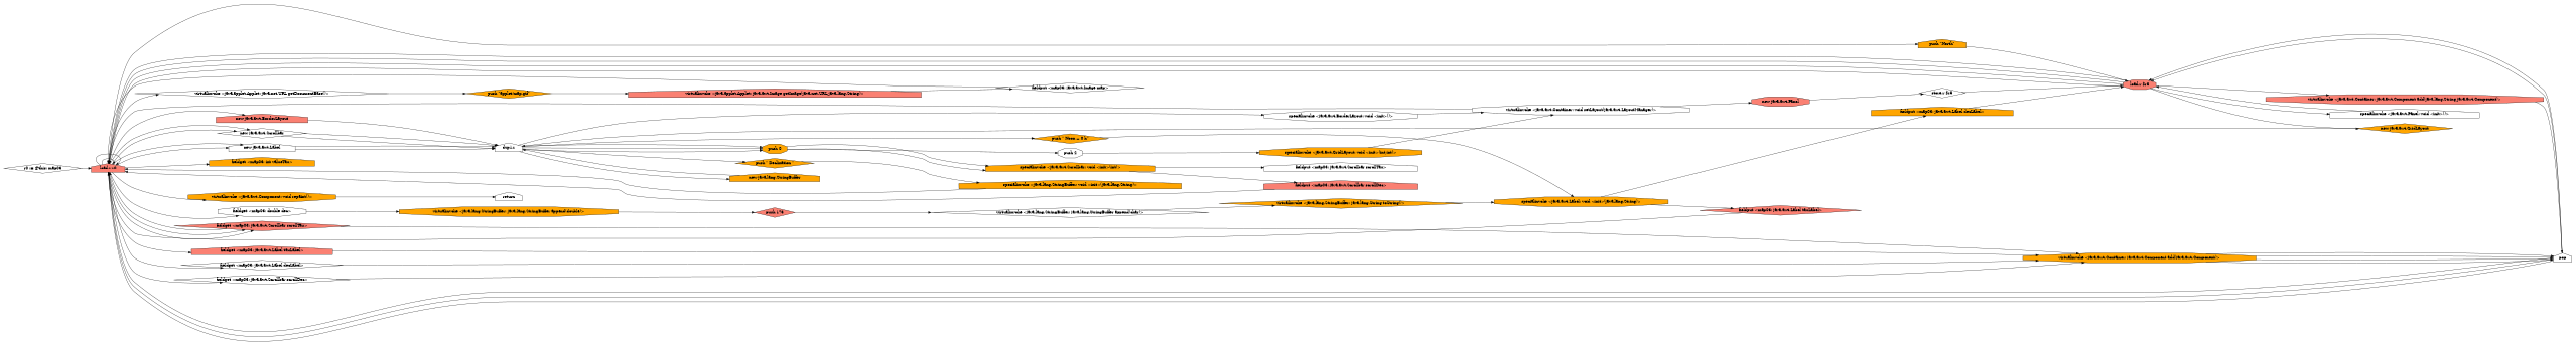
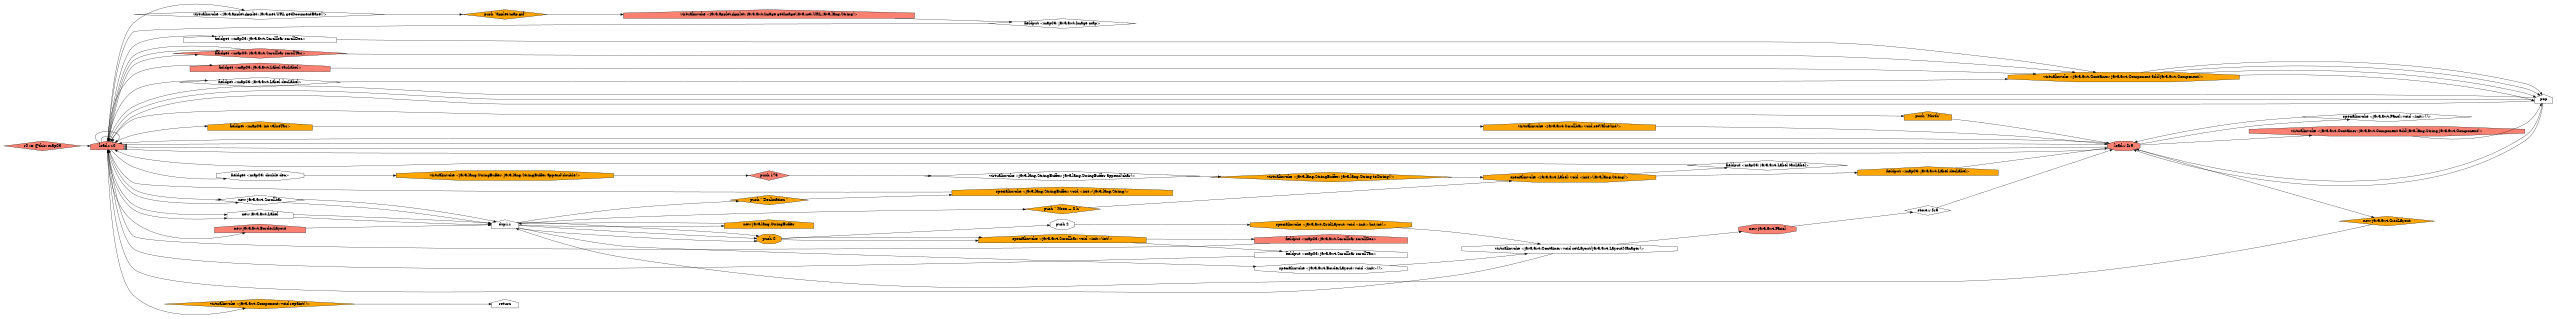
  digraph {
    rankdir=LR
    node [fillcolor=orange shape=house style=filled]
-   "r0 := @this: map03" [fillcolor=white shape=diamond]
+   "r0 := @this: map03" [fillcolor=salmon shape=diamond]
    "load.r r0" [fillcolor=salmon]
    "virtualinvoke <java.applet.Applet: java.net.URL getDocumentBase()>" [fillcolor=white shape=diamond]
    "new java.awt.BorderLayout" [fillcolor=salmon]
    "new java.awt.Scrollbar" [fillcolor=white shape=diamond]
    "new java.awt.Label" [fillcolor=white]
    "fieldget <map03: double dec>" [fillcolor=white shape=octagon]
    "fieldget <map03: java.awt.Label decLabel>" [fillcolor=white shape=diamond]
-   "fieldget <map03: java.awt.Scrollbar scrollDec>" [fillcolor=white shape=diamond]
+   "fieldget <map03: java.awt.Scrollbar scrollDec>" [fillcolor=white]
    "fieldget <map03: java.awt.Scrollbar scrollTau>" [fillcolor=salmon shape=diamond]
    "fieldget <map03: int valueTau>"
    "fieldget <map03: java.awt.Label tauLabel>" [fillcolor=salmon]
    "push \"North\""
-   "virtualinvoke <java.awt.Component: void repaint()>" [shape=octagon]
+   "virtualinvoke <java.awt.Component: void repaint()>" [shape=diamond]
    "push \"applet/map.gif\"" [shape=diamond]
    "dup1.r" [fillcolor=white]
    "virtualinvoke <java.lang.StringBuffer: java.lang.StringBuffer append(double)>" [shape=octagon]
    "virtualinvoke <java.awt.Container: java.awt.Component add(java.awt.Component)>" [shape=octagon]
+   "virtualinvoke <java.awt.Scrollbar: void setValue(int)>"
    "load.r $r5" [fillcolor=salmon shape=octagon]
    return [fillcolor=white]
    "virtualinvoke <java.applet.Applet: java.awt.Image getImage(java.net.URL,java.lang.String)>" [fillcolor=salmon]
    "fieldput <map03: java.awt.Image map>" [fillcolor=white shape=diamond]
    "specialinvoke <java.awt.BorderLayout: void <init>()>" [fillcolor=white shape=octagon]
    "push 0" [shape=octagon]
    "new java.lang.StringBuffer"
    "push \" Declination \"" [shape=diamond]
    "push \" Noon + 0 h\"" [shape=diamond]
    "virtualinvoke <java.awt.Container: void setLayout(java.awt.LayoutManager)>" [fillcolor=white shape=octagon]
    "push 2" [fillcolor=white shape=octagon]
    "specialinvoke <java.awt.Scrollbar: void <init>(int)>"
    "specialinvoke <java.lang.StringBuffer: void <init>(java.lang.String)>"
    "specialinvoke <java.awt.Label: void <init>(java.lang.String)>" [shape=octagon]
    "new java.awt.Panel" [fillcolor=salmon shape=octagon]
    "store.r $r5" [fillcolor=white shape=diamond]
-   "specialinvoke <java.awt.Panel: void <init>()>" [fillcolor=white]
+   "specialinvoke <java.awt.Panel: void <init>()>" [fillcolor=white shape=diamond]
    "new java.awt.GridLayout" [shape=diamond]
    "virtualinvoke <java.awt.Container: java.awt.Component add(java.lang.String,java.awt.Component)>" [fillcolor=salmon shape=octagon]
    pop [fillcolor=white]
    "specialinvoke <java.awt.GridLayout: void <init>(int,int)>" [shape=octagon]
    "fieldput <map03: java.awt.Scrollbar scrollDec>" [fillcolor=salmon]
    "fieldput <map03: java.awt.Scrollbar scrollTau>" [fillcolor=white]
    n43 [fillcolor=salmon label="push 173" shape=diamond]
    "virtualinvoke <java.lang.StringBuffer: java.lang.StringBuffer append(char)>" [fillcolor=white shape=diamond]
    "virtualinvoke <java.lang.StringBuffer: java.lang.String toString()>" [shape=diamond]
    "fieldput <map03: java.awt.Label decLabel>"
-   "fieldput <map03: java.awt.Label tauLabel>" [fillcolor=salmon shape=diamond]
+   "fieldput <map03: java.awt.Label tauLabel>" [fillcolor=white shape=diamond]
    "r0 := @this: map03" -> "load.r r0"
    "load.r r0" -> "load.r r0"
    "load.r r0" -> "load.r r0"
    "load.r r0" -> "virtualinvoke <java.applet.Applet: java.net.URL getDocumentBase()>"
    "load.r r0" -> "new java.awt.BorderLayout"
    "load.r r0" -> "new java.awt.Scrollbar"
    "load.r r0" -> "new java.awt.Scrollbar"
    "load.r r0" -> "new java.awt.Label"
    "load.r r0" -> "new java.awt.Label"
    "load.r r0" -> "fieldget <map03: double dec>"
    "load.r r0" -> "fieldget <map03: java.awt.Label decLabel>"
    "load.r r0" -> "fieldget <map03: java.awt.Scrollbar scrollDec>"
    "load.r r0" -> "fieldget <map03: java.awt.Scrollbar scrollTau>"
    "load.r r0" -> "fieldget <map03: java.awt.Scrollbar scrollTau>"
    "load.r r0" -> "fieldget <map03: int valueTau>"
    "load.r r0" -> "fieldget <map03: java.awt.Label tauLabel>"
    "load.r r0" -> "push \"North\""
    "load.r r0" -> "virtualinvoke <java.awt.Component: void repaint()>"
    "virtualinvoke <java.applet.Applet: java.net.URL getDocumentBase()>" -> "push \"applet/map.gif\""
    "new java.awt.BorderLayout" -> "dup1.r"
    "new java.awt.Scrollbar" -> "dup1.r"
    "new java.awt.Scrollbar" -> "dup1.r"
    "new java.awt.Label" -> "dup1.r"
    "new java.awt.Label" -> "dup1.r"
    "fieldget <map03: double dec>" -> "virtualinvoke <java.lang.StringBuffer: java.lang.StringBuffer append(double)>"
    "fieldget <map03: java.awt.Label decLabel>" -> "virtualinvoke <java.awt.Container: java.awt.Component add(java.awt.Component)>"
    "fieldget <map03: java.awt.Scrollbar scrollDec>" -> "virtualinvoke <java.awt.Container: java.awt.Component add(java.awt.Component)>"
    "fieldget <map03: java.awt.Scrollbar scrollTau>" -> "load.r r0"
    "fieldget <map03: java.awt.Scrollbar scrollTau>" -> "virtualinvoke <java.awt.Container: java.awt.Component add(java.awt.Component)>"
+   "fieldget <map03: int valueTau>" -> "virtualinvoke <java.awt.Scrollbar: void setValue(int)>"
    "fieldget <map03: java.awt.Label tauLabel>" -> "virtualinvoke <java.awt.Container: java.awt.Component add(java.awt.Component)>"
    "push \"North\"" -> "load.r $r5"
    "virtualinvoke <java.awt.Component: void repaint()>" -> return
    "push \"applet/map.gif\"" -> "virtualinvoke <java.applet.Applet: java.awt.Image getImage(java.net.URL,java.lang.String)>"
    "dup1.r" -> "specialinvoke <java.awt.BorderLayout: void <init>()>"
    "dup1.r" -> "push 0"
    "dup1.r" -> "push 0"
    "dup1.r" -> "push 0"
    "dup1.r" -> "new java.lang.StringBuffer"
    "dup1.r" -> "push \" Declination \""
    "dup1.r" -> "push \" Noon + 0 h\""
    "virtualinvoke <java.lang.StringBuffer: java.lang.StringBuffer append(double)>" -> n43
    "virtualinvoke <java.awt.Container: java.awt.Component add(java.awt.Component)>" -> pop
    "virtualinvoke <java.awt.Container: java.awt.Component add(java.awt.Component)>" -> pop
    "virtualinvoke <java.awt.Container: java.awt.Component add(java.awt.Component)>" -> pop
    "virtualinvoke <java.awt.Container: java.awt.Component add(java.awt.Component)>" -> pop
+   "virtualinvoke <java.awt.Scrollbar: void setValue(int)>" -> "load.r $r5"
    "load.r $r5" -> "load.r r0"
    "load.r $r5" -> "load.r r0"
    "load.r $r5" -> "load.r r0"
    "load.r $r5" -> "load.r r0"
    "load.r $r5" -> "specialinvoke <java.awt.Panel: void <init>()>"
    "load.r $r5" -> "new java.awt.GridLayout"
    "load.r $r5" -> "virtualinvoke <java.awt.Container: java.awt.Component add(java.lang.String,java.awt.Component)>"
    "virtualinvoke <java.applet.Applet: java.awt.Image getImage(java.net.URL,java.lang.String)>" -> "fieldput <map03: java.awt.Image map>"
    "fieldput <map03: java.awt.Image map>" -> "load.r r0"
    "specialinvoke <java.awt.BorderLayout: void <init>()>" -> "virtualinvoke <java.awt.Container: void setLayout(java.awt.LayoutManager)>"
    "push 0" -> "push 2"
    "push 0" -> "specialinvoke <java.awt.Scrollbar: void <init>(int)>"
    "push 0" -> "specialinvoke <java.awt.Scrollbar: void <init>(int)>"
    "new java.lang.StringBuffer" -> "dup1.r"
    "push \" Declination \"" -> "specialinvoke <java.lang.StringBuffer: void <init>(java.lang.String)>"
    "push \" Noon + 0 h\"" -> "specialinvoke <java.awt.Label: void <init>(java.lang.String)>"
    "virtualinvoke <java.awt.Container: void setLayout(java.awt.LayoutManager)>" -> "load.r r0"
    "virtualinvoke <java.awt.Container: void setLayout(java.awt.LayoutManager)>" -> "new java.awt.Panel"
    "push 2" -> "specialinvoke <java.awt.GridLayout: void <init>(int,int)>"
    "specialinvoke <java.awt.Scrollbar: void <init>(int)>" -> "fieldput <map03: java.awt.Scrollbar scrollDec>"
    "specialinvoke <java.awt.Scrollbar: void <init>(int)>" -> "fieldput <map03: java.awt.Scrollbar scrollTau>"
    "specialinvoke <java.lang.StringBuffer: void <init>(java.lang.String)>" -> "load.r r0"
    "specialinvoke <java.awt.Label: void <init>(java.lang.String)>" -> "fieldput <map03: java.awt.Label decLabel>"
    "specialinvoke <java.awt.Label: void <init>(java.lang.String)>" -> "fieldput <map03: java.awt.Label tauLabel>"
    "new java.awt.Panel" -> "store.r $r5"
    "store.r $r5" -> "load.r $r5"
    "specialinvoke <java.awt.Panel: void <init>()>" -> "load.r $r5"
    "new java.awt.GridLayout" -> "dup1.r"
    "virtualinvoke <java.awt.Container: java.awt.Component add(java.lang.String,java.awt.Component)>" -> pop
    pop -> "load.r r0"
    pop -> "load.r r0"
    pop -> "load.r r0"
    pop -> "load.r $r5"
    pop -> "load.r $r5"
    "specialinvoke <java.awt.GridLayout: void <init>(int,int)>" -> "virtualinvoke <java.awt.Container: void setLayout(java.awt.LayoutManager)>"
    "fieldput <map03: java.awt.Scrollbar scrollDec>" -> "load.r r0"
+   "fieldput <map03: java.awt.Scrollbar scrollTau>" -> "load.r r0"
    n43 -> "virtualinvoke <java.lang.StringBuffer: java.lang.StringBuffer append(char)>"
    "virtualinvoke <java.lang.StringBuffer: java.lang.StringBuffer append(char)>" -> "virtualinvoke <java.lang.StringBuffer: java.lang.String toString()>"
    "virtualinvoke <java.lang.StringBuffer: java.lang.String toString()>" -> "specialinvoke <java.awt.Label: void <init>(java.lang.String)>"
    "fieldput <map03: java.awt.Label decLabel>" -> "load.r $r5"
    "fieldput <map03: java.awt.Label tauLabel>" -> "load.r r0"
  }
